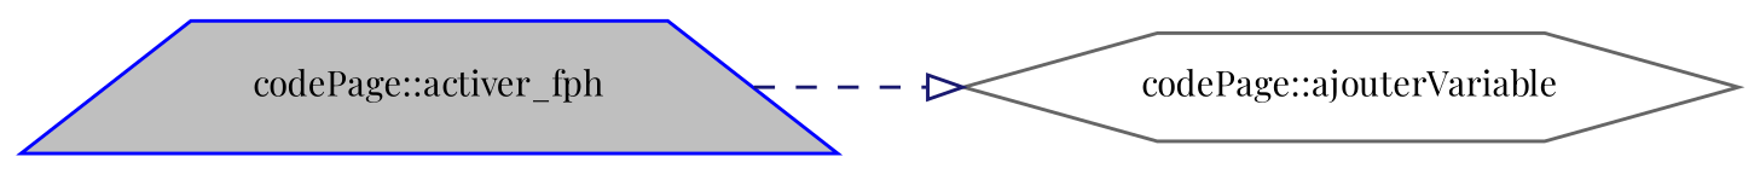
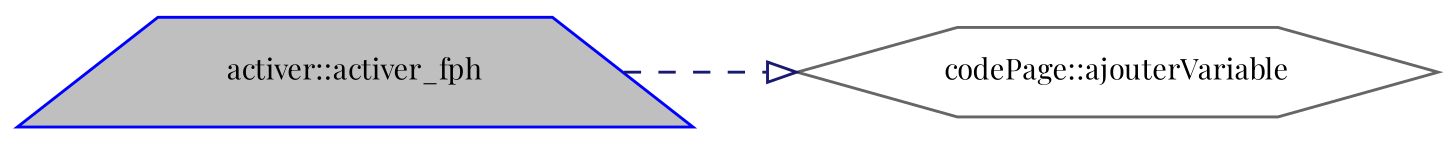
  digraph {
    rankdir=LR
    fontname="Playfair Display"
    node [fontname="Playfair Display" fontsize=10 style=filled]
-   n1 [color=blue fillcolor=grey75 fontcolor=black height=0.2 label="codePage::activer_fph" shape=trapezium width=0.4]
+   n1 [color=blue fillcolor=grey75 fontcolor=black height=0.2 label="activer::activer_fph" shape=trapezium width=0.4]
    n2 [color=gray40 fillcolor=white height=0.2 label="codePage::ajouterVariable" shape=hexagon width=0.4]
    n1 -> n2 [color=midnightblue fontname="Playfair Display" fontsize=10 labelfontname=Helvetica labelfontsize=10 style=dashed arrowhead=onormal]
  }
